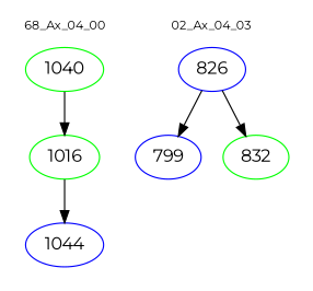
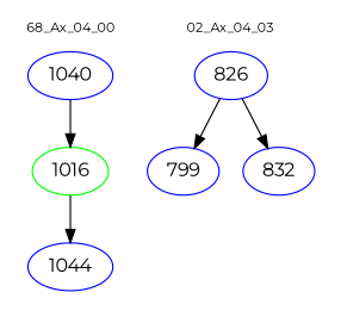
  digraph {
    fontname=Montserrat
    node [color=blue fontname=Montserrat]
    edge [color=black fontname=Montserrat]
-   n1 [color=green label=1040]
+   n1 [label=1040]
    n2 [color=green label=1016]
    n3 [label=1044]
    n4 [label=826]
    n5 [label=799]
-   n6 [color=green label=832]
+   n6 [label=832]
    subgraph cluster_1 {
      color=white
      fontsize=10
      label="68_Ax_04_00"
      n1
      n2
      n3
    }
    subgraph cluster_2 {
      color=white
      fontsize=10
      label="02_Ax_04_03"
      n4
      n5
      n6
    }
    n1 -> n2
    n2 -> n3
    n4 -> n5
    n4 -> n6
  }
